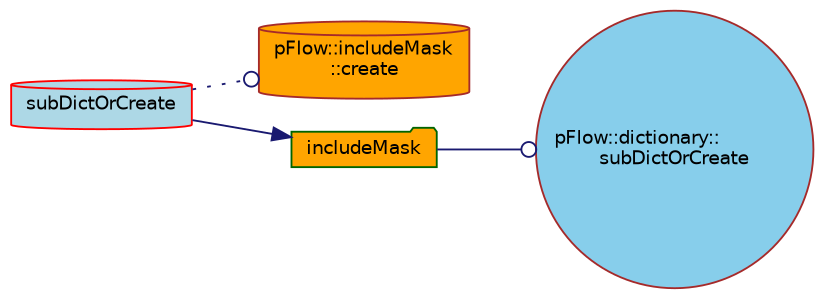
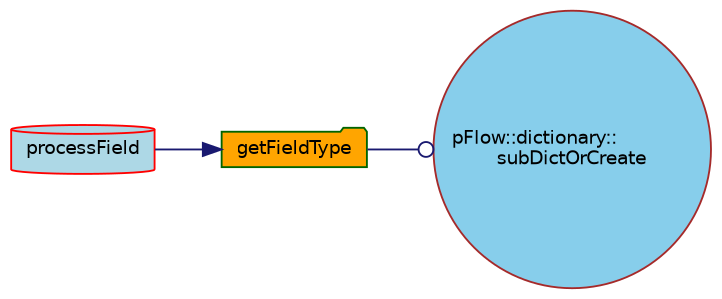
  digraph {
    rankdir=LR
    node [color=brown fillcolor=orange fontname=Helvetica fontsize=10 shape=cylinder style=filled]
    edge [arrowhead=odot color=midnightblue fontname=Helvetica fontsize=10 labelfontname=Helvetica labelfontsize=10 style=solid]
-   n1 [color=red fillcolor=lightblue fontcolor=black height=0.2 label=subDictOrCreate width=0.4]
-   n2 [height=0.2 label="pFlow::includeMask\l::create" width=0.4]
-   n3 [color=darkgreen height=0.2 label=includeMask shape=folder width=0.4]
+   n1 [color=red fillcolor=lightblue fontcolor=black height=0.2 label=processField width=0.4]
+   n3 [color=darkgreen height=0.2 label=getFieldType shape=folder width=0.4]
    n4 [fillcolor=skyblue height=0.2 label="pFlow::dictionary::\lsubDictOrCreate" shape=circle width=0.4]
-   n1 -> n2 [style=dotted]
    n1 -> n3 [arrowhead=normal]
    n3 -> n4
  }
